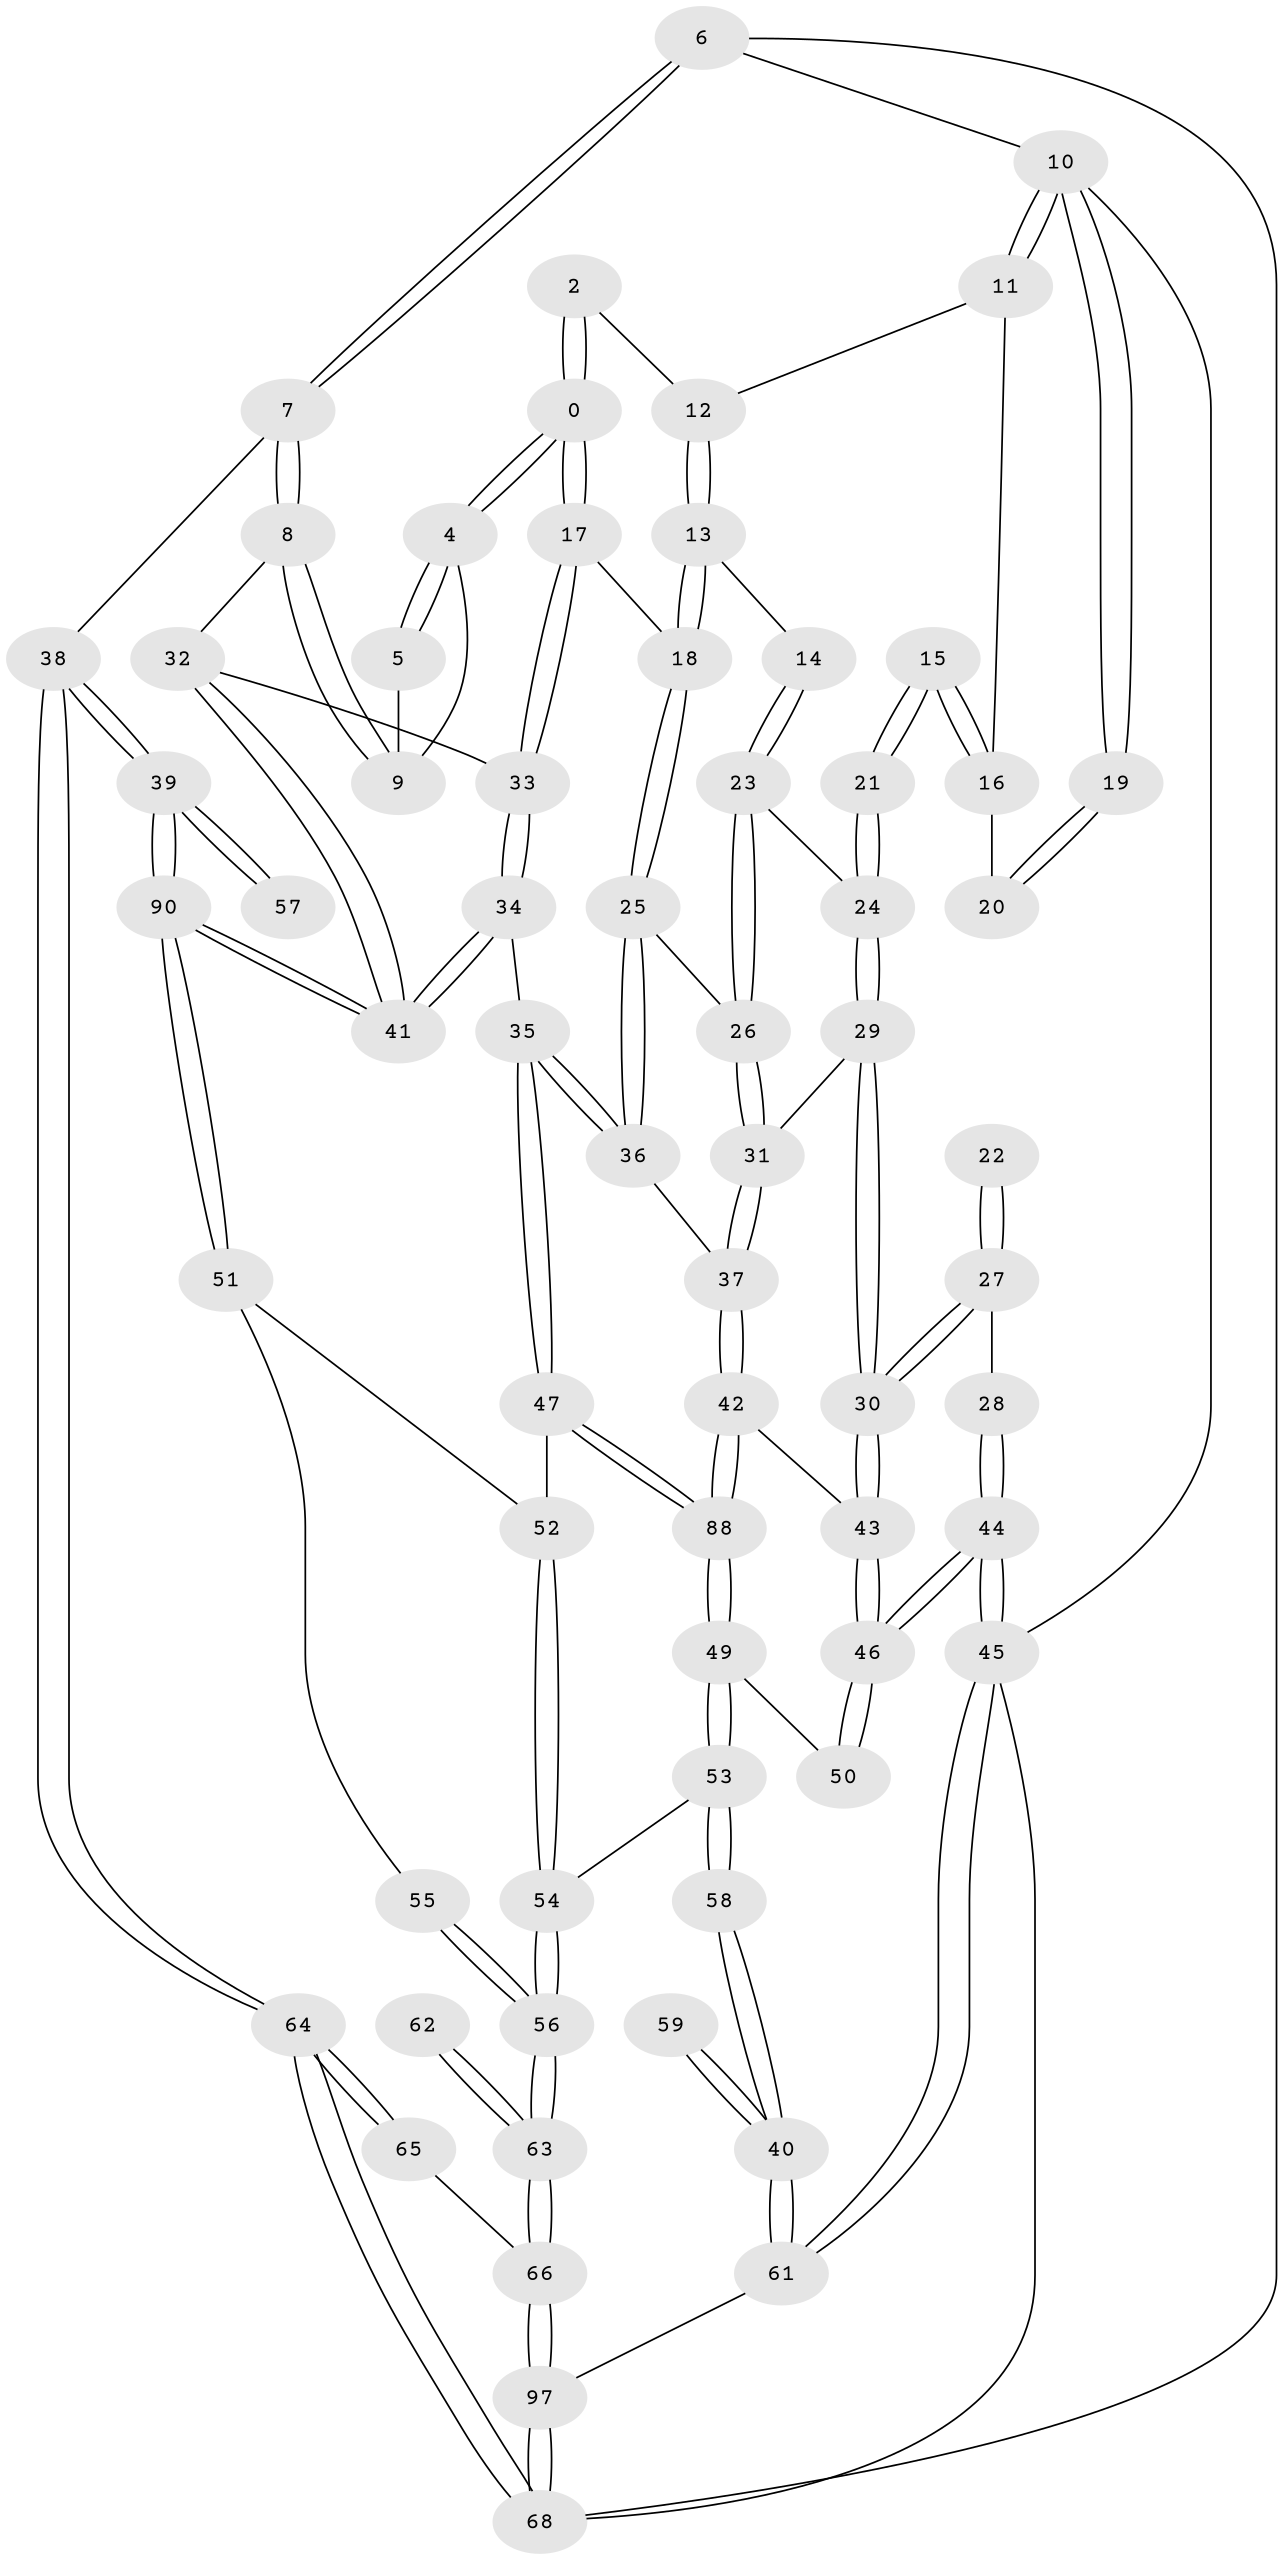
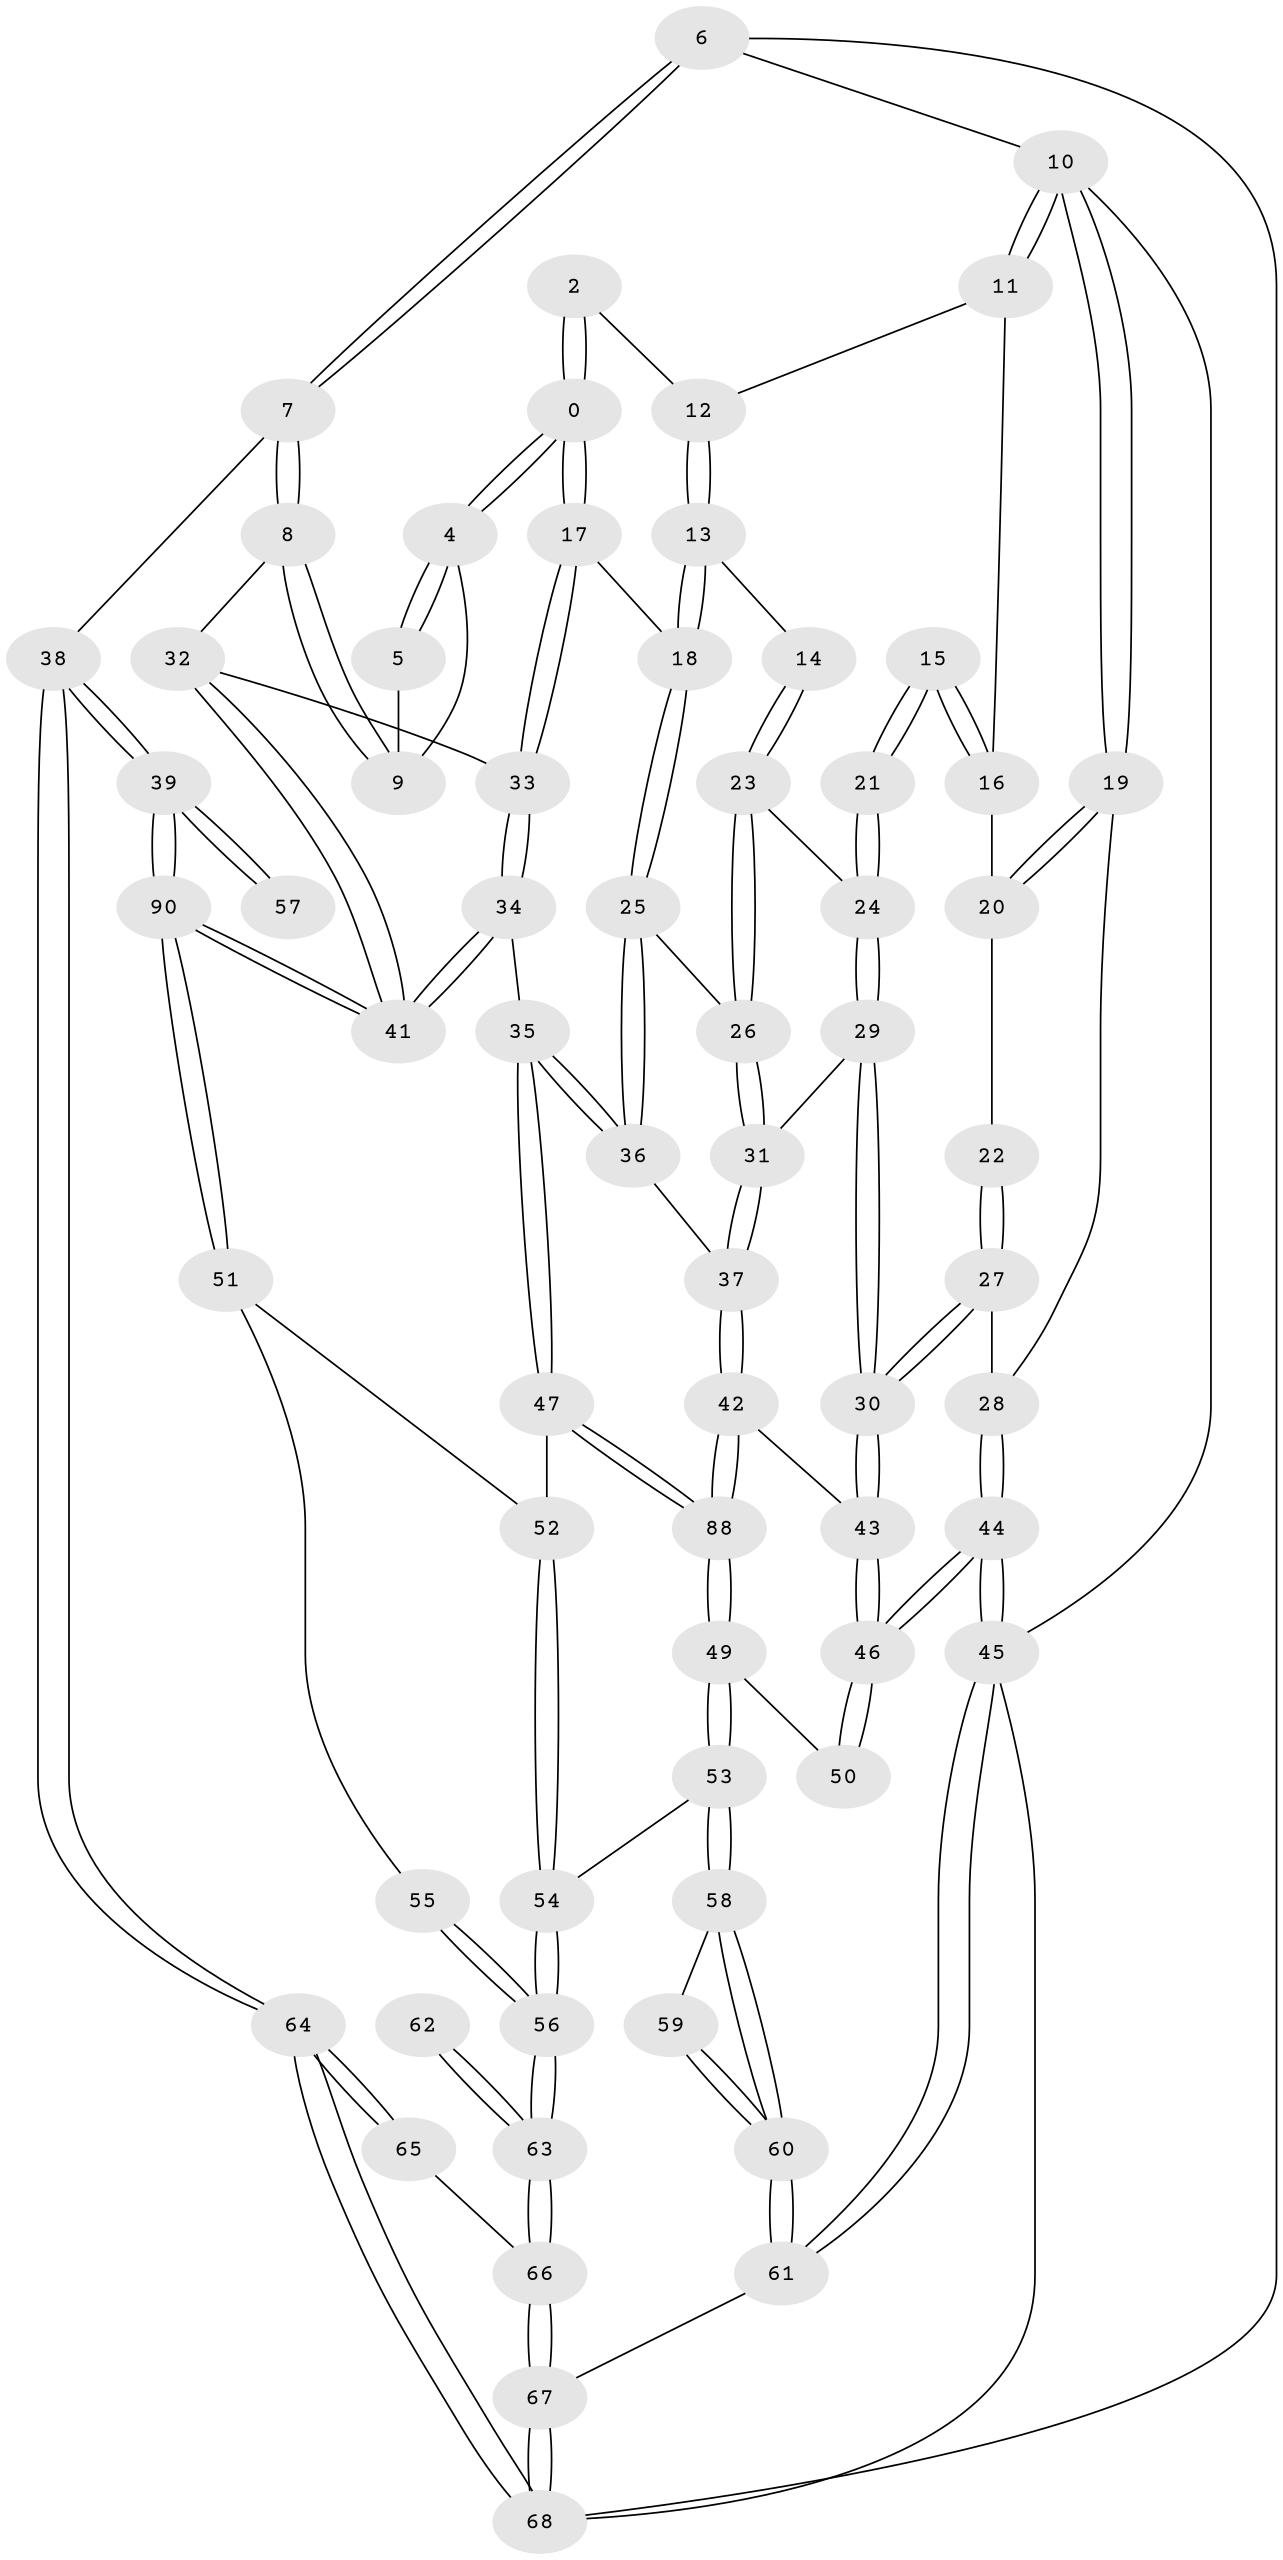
  graph {
    fontname="Courier Prime"
    node [color=gray90 fontname="Courier Prime" style=filled]
    edge [fontname="Courier Prime"]
    n1 [label=0]
    2
    12
    6
    7
    10
    68
    4
    17
    13
    5
    9
    18
    33
    8
    38
    11
    19
    45
    32
    39
    64
    41
    16
    20
    28
    61
    14
    23
    25
    15
    21
    24
    26
    22
    34
    36
    44
    27
    29
    30
    31
    37
    43
    46
    42
    35
    47
    n49 [label=88]
    52
    n51 [label=90]
    57
    65
    51
    55
    49
    50
-   67 [label=97]
+   67
    54
    53
    58
    59
-   60 [label=40]
+   60
    56
    63
    66
    62
    n1 -- 4
    n1 -- 4
    n1 -- 17
    n1 -- 17
    2 -- n1
    2 -- n1
    2 -- 12
    12 -- 13
    12 -- 13
    6 -- 7
    6 -- 7
    6 -- 10
    6 -- 68
    7 -- 8
    7 -- 8
    7 -- 38
    10 -- 11
    10 -- 11
    10 -- 19
    10 -- 19
    10 -- 45
    4 -- 5
    4 -- 5
    4 -- 9
    17 -- 18
    17 -- 33
    17 -- 33
    13 -- 18
    13 -- 18
    13 -- 14
    5 -- 9
    18 -- 25
    18 -- 25
    33 -- 34
    33 -- 34
    8 -- 9
    8 -- 9
    8 -- 32
    38 -- 39
    38 -- 39
    38 -- 64
    38 -- 64
    11 -- 12
    11 -- 16
    19 -- 20
    19 -- 20
+   19 -- 28
    45 -- 68
    45 -- 61
    45 -- 61
    32 -- 33
    32 -- 41
    32 -- 41
    39 -- n51
    39 -- n51
    39 -- 57
    39 -- 57
    64 -- 68
    64 -- 68
    64 -- 65
    64 -- 65
    16 -- 20
+   20 -- 22
    28 -- 44
    28 -- 44
    61 -- 67
    14 -- 23
    14 -- 23
    23 -- 24
    23 -- 26
    23 -- 26
    25 -- 26
    25 -- 36
    25 -- 36
    15 -- 16
    15 -- 16
    15 -- 21
    15 -- 21
    21 -- 24
    21 -- 24
    24 -- 29
    24 -- 29
    26 -- 31
    26 -- 31
    22 -- 27
    22 -- 27
    34 -- 41
    34 -- 41
    34 -- 35
    36 -- 37
    44 -- 45
    44 -- 45
    44 -- 46
    44 -- 46
    27 -- 28
    27 -- 30
    27 -- 30
    29 -- 30
    29 -- 30
    29 -- 31
    30 -- 43
    30 -- 43
    31 -- 37
    31 -- 37
    37 -- 42
    37 -- 42
    43 -- 46
    43 -- 46
    46 -- 50
    46 -- 50
    42 -- 43
    42 -- n49
    42 -- n49
    35 -- 36
    35 -- 36
    35 -- 47
    35 -- 47
    47 -- n49
    47 -- n49
    47 -- 52
    n49 -- 49
    n49 -- 49
    52 -- 54
    52 -- 54
    n51 -- 41
    n51 -- 41
    n51 -- 51
    n51 -- 51
    65 -- 66
    51 -- 52
    51 -- 55
    55 -- 56
    55 -- 56
    49 -- 50
    49 -- 53
    49 -- 53
    67 -- 68
    67 -- 68
    54 -- 56
    54 -- 56
    53 -- 54
    53 -- 58
    53 -- 58
+   58 -- 59
    58 -- 60
    58 -- 60
    59 -- 60
    59 -- 60
    60 -- 61
    60 -- 61
    56 -- 63
    56 -- 63
    63 -- 66
    63 -- 66
    66 -- 67
    66 -- 67
    62 -- 63
    62 -- 63
  }
